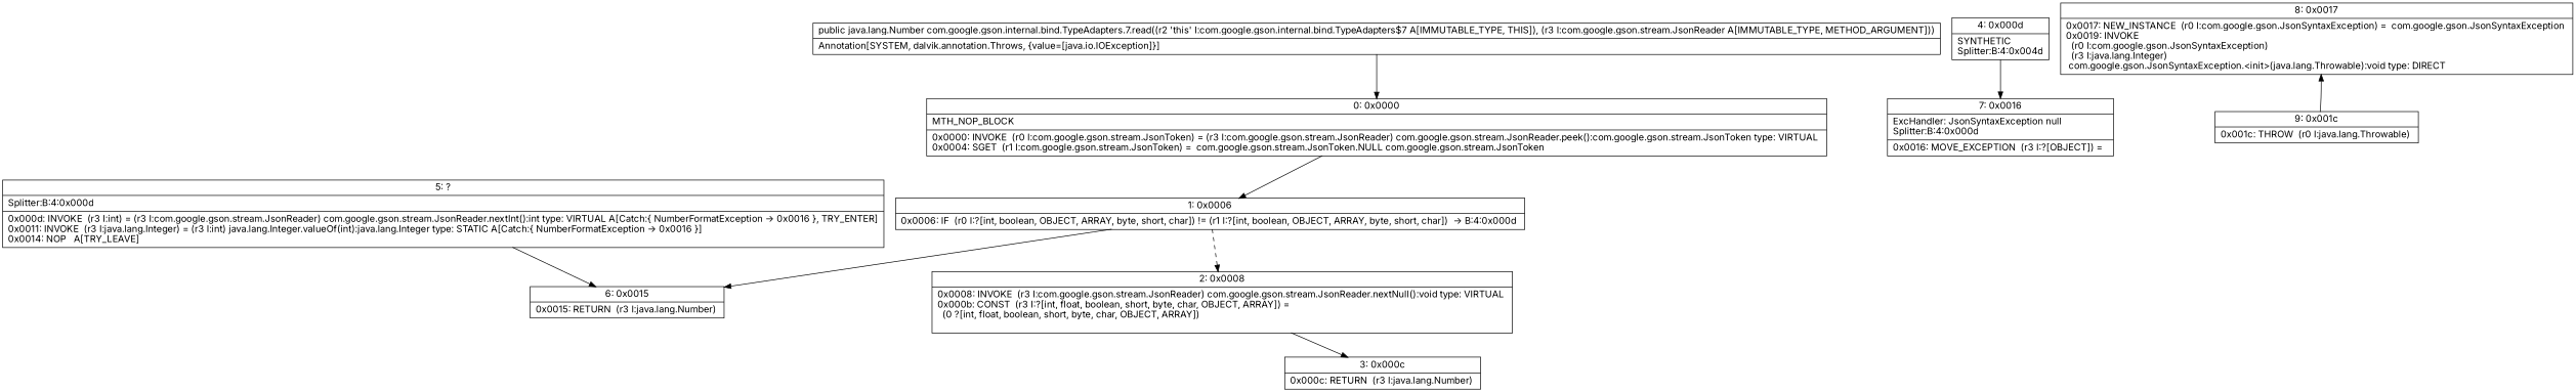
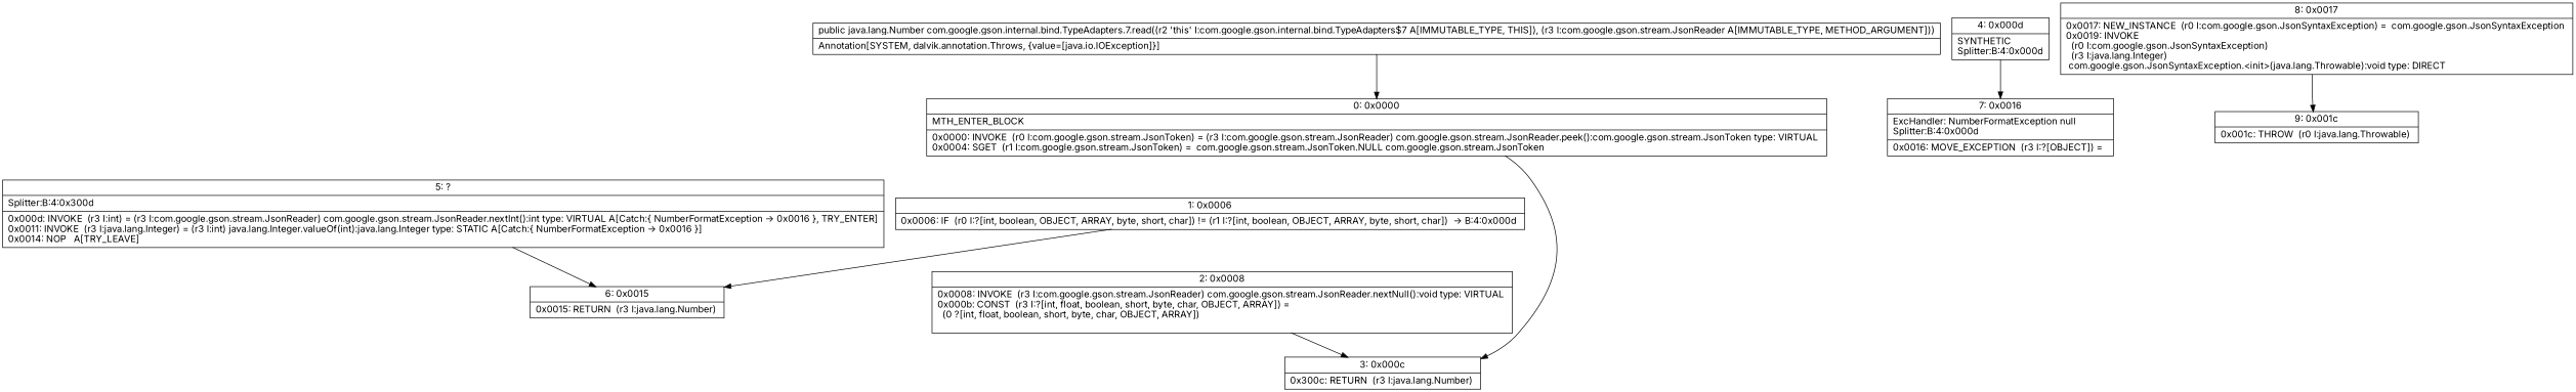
  digraph {
    fontname=Inter
    node [fontname=Inter shape=record]
    edge [fontname=Inter]
-   n1 [label="{0\:\ 0x0000|MTH_NOP_BLOCK\l|0x0000: INVOKE  (r0 I:com.google.gson.stream.JsonToken) = (r3 I:com.google.gson.stream.JsonReader) com.google.gson.stream.JsonReader.peek():com.google.gson.stream.JsonToken type: VIRTUAL \l0x0004: SGET  (r1 I:com.google.gson.stream.JsonToken) =  com.google.gson.stream.JsonToken.NULL com.google.gson.stream.JsonToken \l}"]
+   n1 [label="{0\:\ 0x0000|MTH_ENTER_BLOCK\l|0x0000: INVOKE  (r0 I:com.google.gson.stream.JsonToken) = (r3 I:com.google.gson.stream.JsonReader) com.google.gson.stream.JsonReader.peek():com.google.gson.stream.JsonToken type: VIRTUAL \l0x0004: SGET  (r1 I:com.google.gson.stream.JsonToken) =  com.google.gson.stream.JsonToken.NULL com.google.gson.stream.JsonToken \l}"]
    n2 [label="{1\:\ 0x0006|0x0006: IF  (r0 I:?[int, boolean, OBJECT, ARRAY, byte, short, char]) != (r1 I:?[int, boolean, OBJECT, ARRAY, byte, short, char])  \-\> B:4:0x000d \l}"]
    n3 [label="{2\:\ 0x0008|0x0008: INVOKE  (r3 I:com.google.gson.stream.JsonReader) com.google.gson.stream.JsonReader.nextNull():void type: VIRTUAL \l0x000b: CONST  (r3 I:?[int, float, boolean, short, byte, char, OBJECT, ARRAY]) = \l  (0 ?[int, float, boolean, short, byte, char, OBJECT, ARRAY])\l \l}"]
    n4 [label="{6\:\ 0x0015|0x0015: RETURN  (r3 I:java.lang.Number) \l}"]
-   n5 [label="{3\:\ 0x000c|0x000c: RETURN  (r3 I:java.lang.Number) \l}"]
-   n6 [label="{4\:\ 0x000d|SYNTHETIC\lSplitter:B:4:0x004d\l}"]
-   n7 [label="{7\:\ 0x0016|ExcHandler: JsonSyntaxException null\lSplitter:B:4:0x000d\l|0x0016: MOVE_EXCEPTION  (r3 I:?[OBJECT]) =  \l}"]
-   n8 [label="{5\:\ ?|Splitter:B:4:0x000d\l|0x000d: INVOKE  (r3 I:int) = (r3 I:com.google.gson.stream.JsonReader) com.google.gson.stream.JsonReader.nextInt():int type: VIRTUAL A[Catch:\{ NumberFormatException \-\> 0x0016 \}, TRY_ENTER]\l0x0011: INVOKE  (r3 I:java.lang.Integer) = (r3 I:int) java.lang.Integer.valueOf(int):java.lang.Integer type: STATIC A[Catch:\{ NumberFormatException \-\> 0x0016 \}]\l0x0014: NOP   A[TRY_LEAVE]\l}"]
+   n5 [label="{3\:\ 0x000c|0x300c: RETURN  (r3 I:java.lang.Number) \l}"]
+   n6 [label="{4\:\ 0x000d|SYNTHETIC\lSplitter:B:4:0x000d\l}"]
+   n7 [label="{7\:\ 0x0016|ExcHandler: NumberFormatException null\lSplitter:B:4:0x000d\l|0x0016: MOVE_EXCEPTION  (r3 I:?[OBJECT]) =  \l}"]
+   n8 [label="{5\:\ ?|Splitter:B:4:0x300d\l|0x000d: INVOKE  (r3 I:int) = (r3 I:com.google.gson.stream.JsonReader) com.google.gson.stream.JsonReader.nextInt():int type: VIRTUAL A[Catch:\{ NumberFormatException \-\> 0x0016 \}, TRY_ENTER]\l0x0011: INVOKE  (r3 I:java.lang.Integer) = (r3 I:int) java.lang.Integer.valueOf(int):java.lang.Integer type: STATIC A[Catch:\{ NumberFormatException \-\> 0x0016 \}]\l0x0014: NOP   A[TRY_LEAVE]\l}"]
    n9 [label="{8\:\ 0x0017|0x0017: NEW_INSTANCE  (r0 I:com.google.gson.JsonSyntaxException) =  com.google.gson.JsonSyntaxException \l0x0019: INVOKE  \l  (r0 I:com.google.gson.JsonSyntaxException)\l  (r3 I:java.lang.Integer)\l com.google.gson.JsonSyntaxException.\<init\>(java.lang.Throwable):void type: DIRECT \l}"]
    n10 [label="{9\:\ 0x001c|0x001c: THROW  (r0 I:java.lang.Throwable) \l}"]
    n11 [label="{public java.lang.Number com.google.gson.internal.bind.TypeAdapters.7.read((r2 'this' I:com.google.gson.internal.bind.TypeAdapters$7 A[IMMUTABLE_TYPE, THIS]), (r3 I:com.google.gson.stream.JsonReader A[IMMUTABLE_TYPE, METHOD_ARGUMENT]))  | Annotation[SYSTEM, dalvik.annotation.Throws, \{value=[java.io.IOException]\}]\l}"]
-   n1 -> n2
-   n2 -> n3 [style=dashed]
+   n1 -> n5
    n2 -> n4
    n3 -> n5
    n6 -> n7
    n8 -> n4
-   n10 -> n9
+   n9 -> n10
    n11 -> n1
  }
